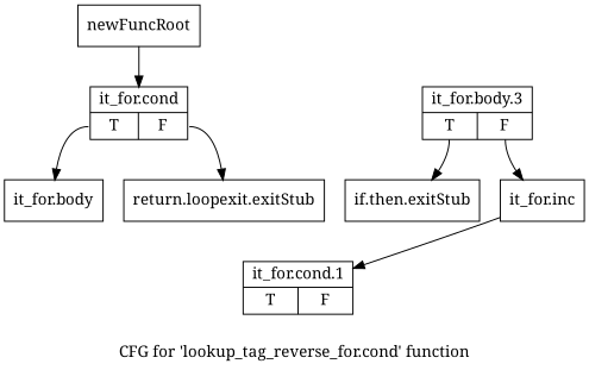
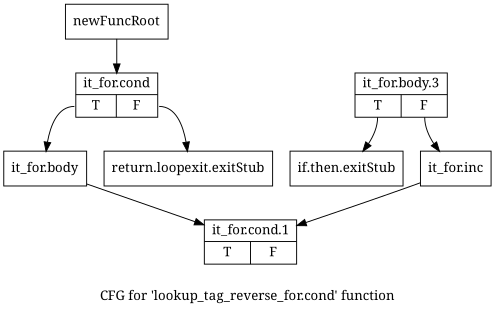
  digraph {
    fontname="Noto Serif"
    label="CFG for 'lookup_tag_reverse_for.cond' function"
    node [fontname="Noto Serif" shape=record]
    edge [fontname="Noto Serif"]
    n1 [label="{newFuncRoot}"]
    n2 [label="{it_for.cond|{<s0>T|<s1>F}}"]
    n3 [label="{return.loopexit.exitStub}"]
    n4 [label="{it_for.body}"]
    n5 [label="{it_for.cond.1|{<s0>T|<s1>F}}"]
    n6 [label="{if.then.exitStub}"]
    n7 [label="{it_for.body.3|{<s0>T|<s1>F}}"]
    n8 [label="{it_for.inc}"]
    n1 -> n2
    n2 -> n3 [tailport=s1]
    n2 -> n4 [tailport=s0]
+   n4 -> n5
    n7 -> n6 [tailport=s0]
    n7 -> n8 [tailport=s1]
    n8 -> n5
  }
